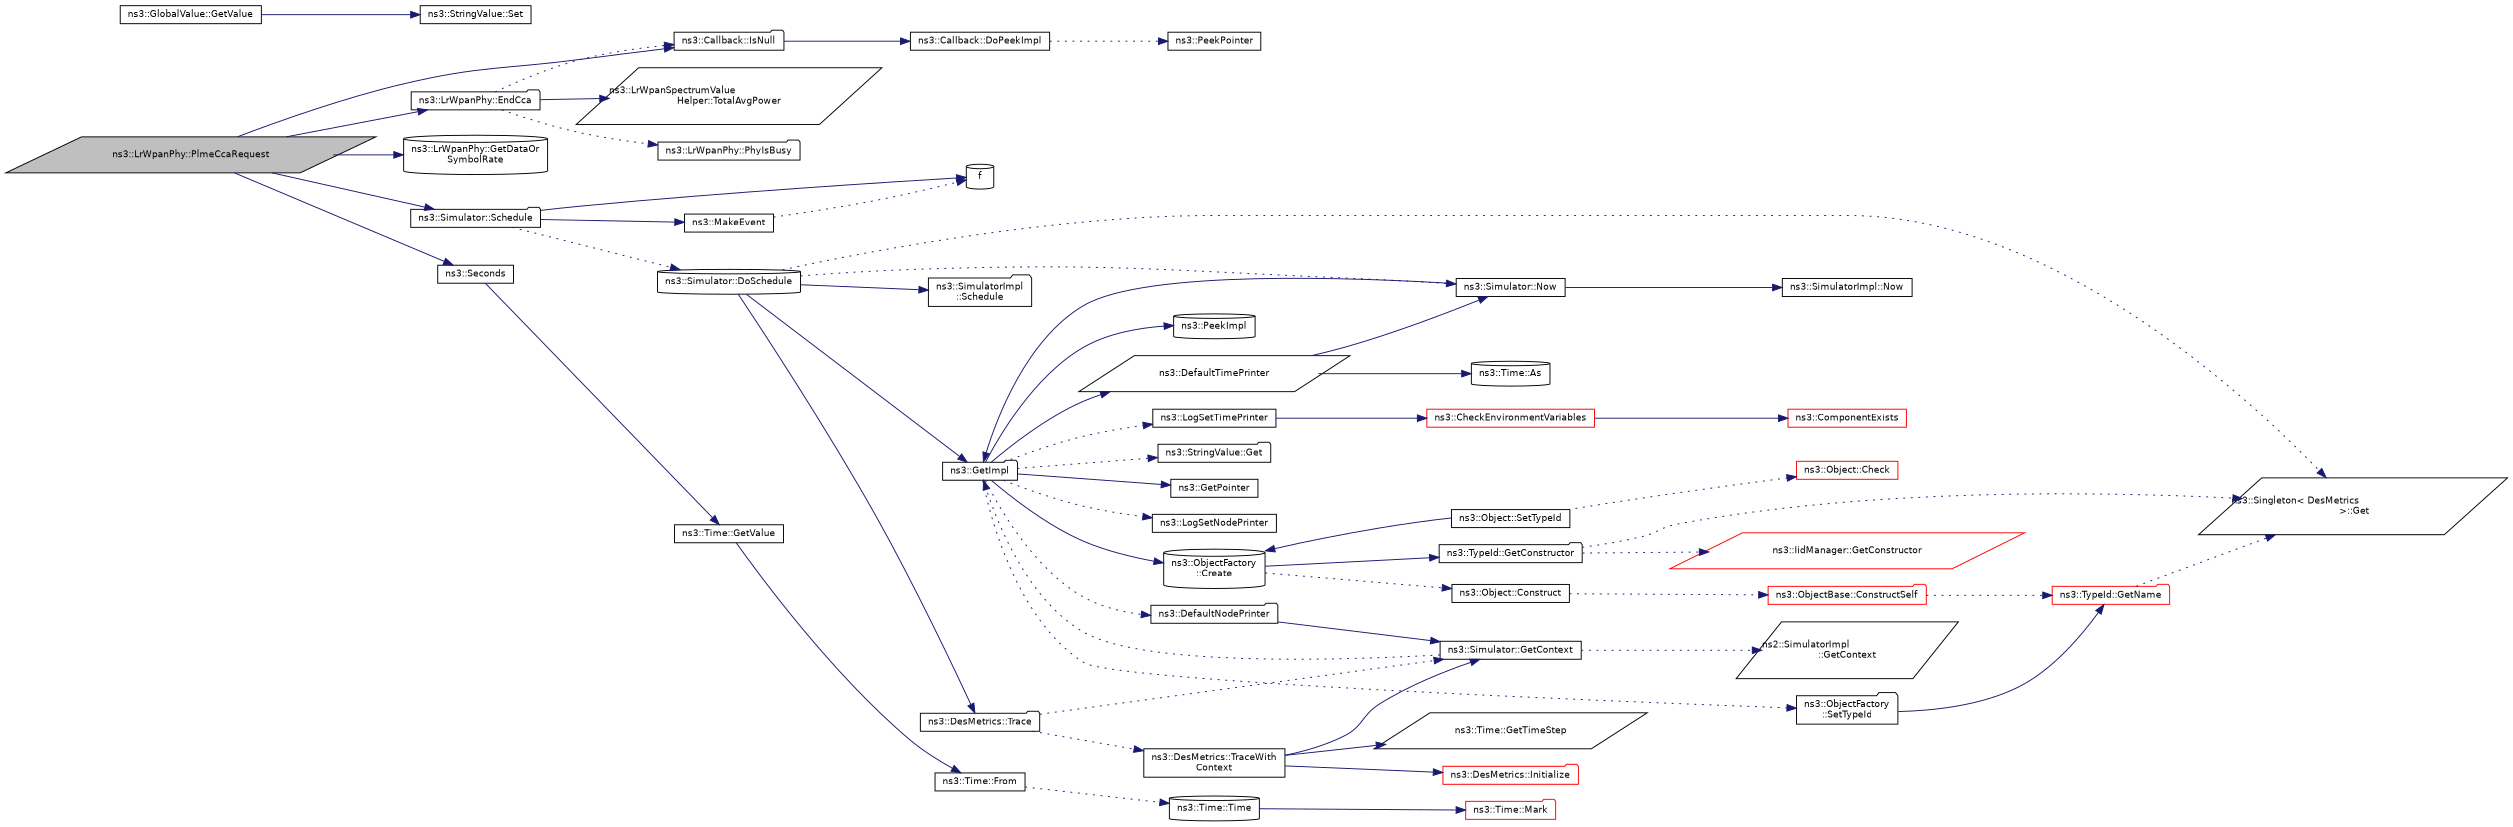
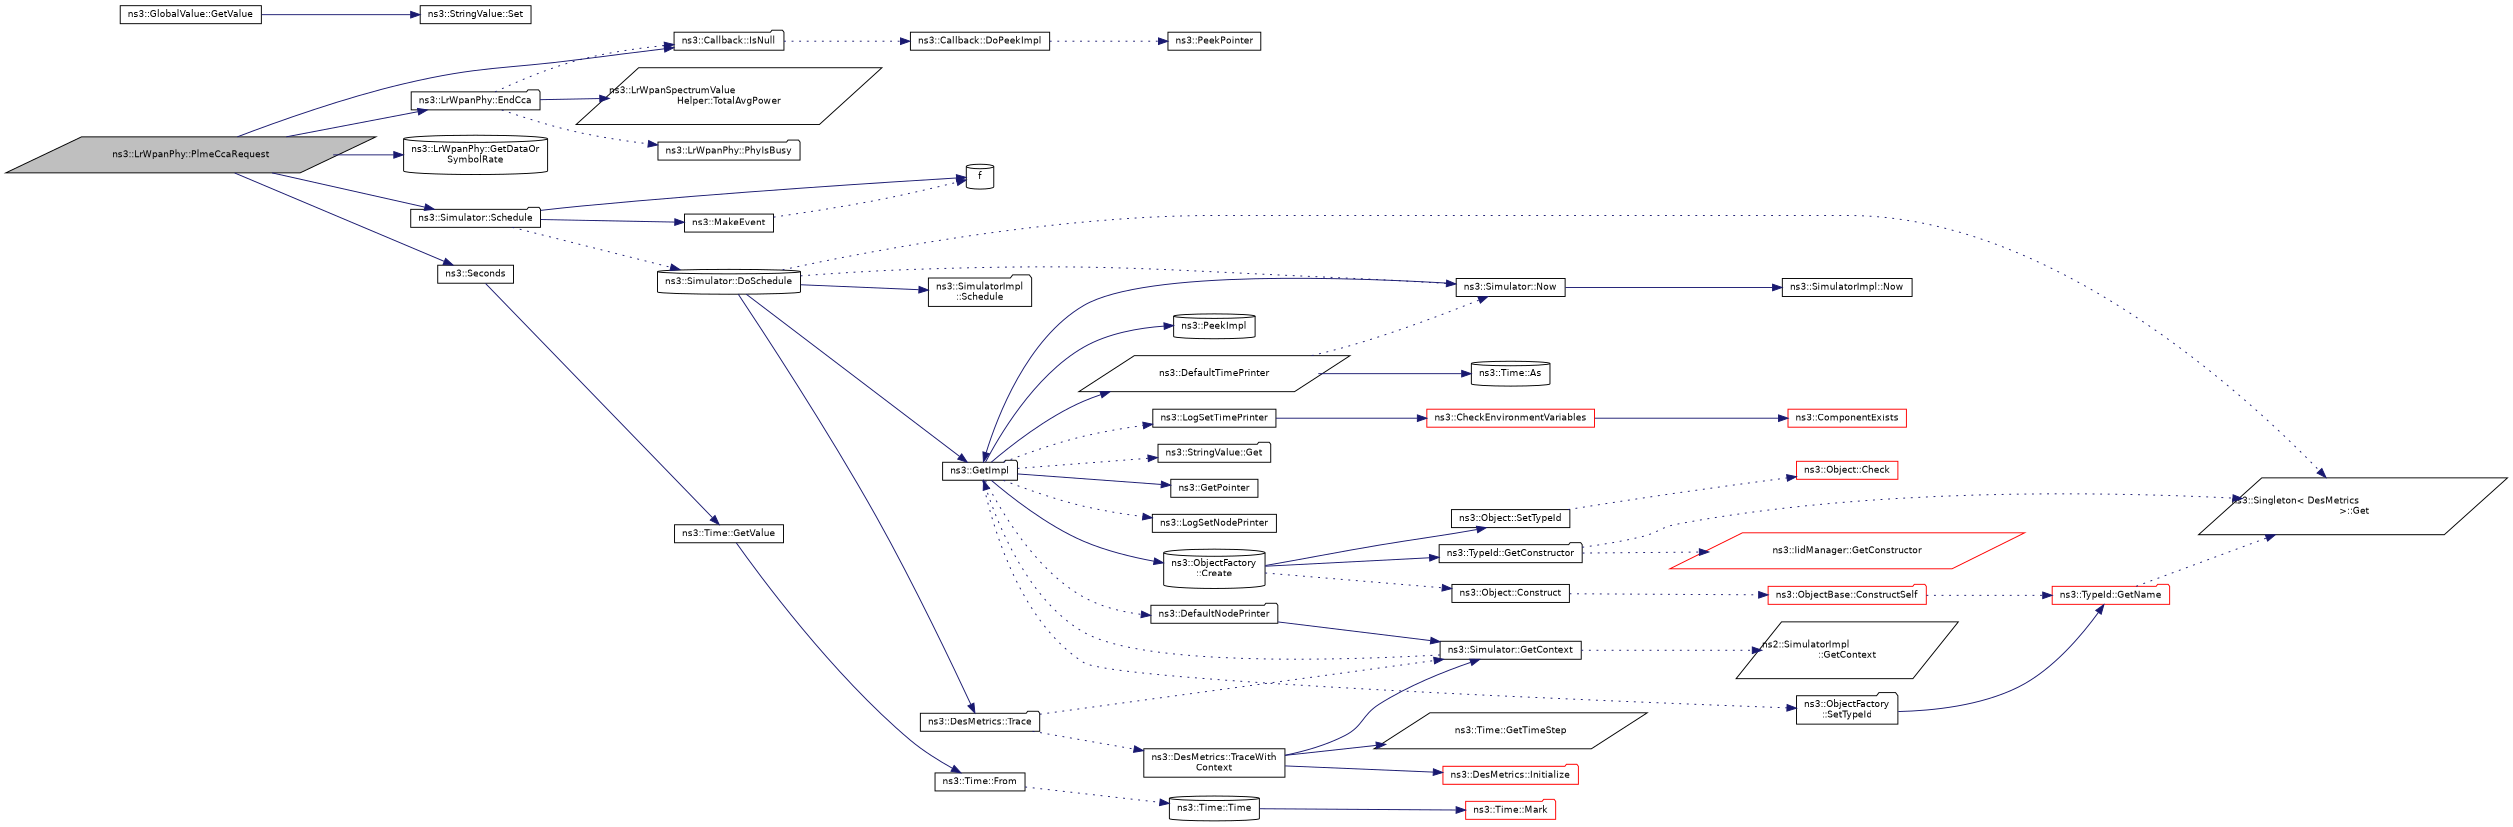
  digraph {
    rankdir=LR
    node [color=black fillcolor=white fontname=Helvetica fontsize=10 shape=box style=filled]
    edge [color=midnightblue fontname=Helvetica fontsize=10 labelfontname=Helvetica labelfontsize=10 style=solid]
    n1 [fillcolor=grey75 fontcolor=black height=0.2 label="ns3::LrWpanPhy::PlmeCcaRequest" shape=parallelogram width=0.4]
    n2 [height=0.2 label="ns3::LrWpanPhy::EndCca" shape=folder width=0.4]
    n3 [height=0.2 label="ns3::Callback::IsNull" shape=folder width=0.4]
    n4 [height=0.2 label="ns3::LrWpanPhy::GetDataOr\lSymbolRate" shape=cylinder width=0.4]
    n5 [height=0.2 label="ns3::Simulator::Schedule" shape=folder width=0.4]
    n6 [height=0.2 label="ns3::Seconds" width=0.4]
    n7 [height=0.2 label="ns3::LrWpanPhy::PhyIsBusy" shape=folder width=0.4]
    n8 [height=0.2 label="ns3::LrWpanSpectrumValue\lHelper::TotalAvgPower" shape=parallelogram width=0.4]
    n9 [height=0.2 label="ns3::Callback::DoPeekImpl" width=0.4]
    n10 [height=0.2 label="ns3::Simulator::DoSchedule" shape=cylinder width=0.4]
    n11 [height=0.2 label=f shape=cylinder width=0.4]
    n12 [height=0.2 label="ns3::MakeEvent" width=0.4]
    n13 [height=0.2 label="ns3::Time::GetValue" width=0.4]
    n14 [height=0.2 label="ns3::PeekPointer" width=0.4]
    n15 [height=0.2 label="ns3::Singleton\< DesMetrics\l \>::Get" shape=parallelogram width=0.4]
    n16 [height=0.2 label="ns3::GetImpl" shape=folder width=0.4]
    n17 [height=0.2 label="ns3::Simulator::Now" width=0.4]
    n18 [height=0.2 label="ns3::SimulatorImpl\l::Schedule" shape=folder width=0.4]
    n19 [height=0.2 label="ns3::DesMetrics::Trace" shape=folder width=0.4]
    n20 [height=0.2 label="ns3::ObjectFactory\l::Create" shape=cylinder width=0.4]
    n21 [height=0.2 label="ns3::DefaultNodePrinter" shape=folder width=0.4]
    n22 [height=0.2 label="ns3::DefaultTimePrinter" shape=parallelogram width=0.4]
    n23 [height=0.2 label="ns3::StringValue::Get" shape=folder width=0.4]
    n24 [height=0.2 label="ns3::GetPointer" width=0.4]
    n25 [height=0.2 label="ns3::LogSetNodePrinter" width=0.4]
    n26 [height=0.2 label="ns3::LogSetTimePrinter" width=0.4]
    n27 [height=0.2 label="ns3::PeekImpl" shape=cylinder width=0.4]
    n28 [height=0.2 label="ns3::ObjectFactory\l::SetTypeId" shape=folder width=0.4]
    n29 [height=0.2 label="ns3::SimulatorImpl::Now" width=0.4]
    n30 [height=0.2 label="ns3::Simulator::GetContext" width=0.4]
    n31 [height=0.2 label="ns3::DesMetrics::TraceWith\lContext" width=0.4]
    n32 [height=0.2 label="ns3::Object::Construct" width=0.4]
    n33 [height=0.2 label="ns3::TypeId::GetConstructor" shape=folder width=0.4]
    n34 [height=0.2 label="ns3::Object::SetTypeId" width=0.4]
    n35 [height=0.2 label="ns3::Time::As" shape=cylinder width=0.4]
    n36 [height=0.2 label="ns3::GlobalValue::GetValue" width=0.4]
    n37 [height=0.2 label="ns3::StringValue::Set" width=0.4]
    n38 [color=red height=0.2 label="ns3::CheckEnvironmentVariables" width=0.4]
    n39 [color=red height=0.2 label="ns3::TypeId::GetName" shape=folder width=0.4]
    n40 [color=red height=0.2 label="ns3::ObjectBase::ConstructSelf" shape=folder width=0.4]
    n41 [color=red height=0.2 label="ns3::IidManager::GetConstructor" shape=parallelogram width=0.4]
    n42 [color=red height=0.2 label="ns3::Object::Check" width=0.4]
    n43 [height=0.2 label="ns2::SimulatorImpl\l::GetContext" shape=parallelogram width=0.4]
    n44 [color=red height=0.2 label="ns3::ComponentExists" width=0.4]
    n45 [height=0.2 label="ns3::Time::GetTimeStep" shape=parallelogram width=0.4]
    n46 [color=red height=0.2 label="ns3::DesMetrics::Initialize" shape=folder width=0.4]
    n47 [height=0.2 label="ns3::Time::From" width=0.4]
    n48 [height=0.2 label="ns3::Time::Time" shape=cylinder width=0.4]
    n49 [color=red height=0.2 label="ns3::Time::Mark" shape=folder width=0.4]
    n1 -> n2
    n1 -> n3
    n1 -> n4
    n1 -> n5
    n1 -> n6
    n2 -> n3 [style=dotted]
    n2 -> n7 [style=dotted]
    n2 -> n8
-   n3 -> n9
+   n3 -> n9 [style=dotted]
    n5 -> n10 [style=dotted]
    n5 -> n11
    n5 -> n12
    n6 -> n13
    n9 -> n14 [style=dotted]
    n10 -> n15 [style=dotted]
    n10 -> n16
    n10 -> n17 [style=dotted]
    n10 -> n18
    n10 -> n19
    n12 -> n11 [style=dotted]
    n13 -> n47
    n16 -> n20
    n16 -> n21 [style=dotted]
    n16 -> n22
    n16 -> n23 [style=dotted]
    n16 -> n24
    n16 -> n25 [style=dotted]
    n16 -> n26 [style=dotted]
    n16 -> n27
    n16 -> n28 [style=dotted]
    n17 -> n16
    n17 -> n29
    n19 -> n30 [style=dotted]
    n19 -> n31 [style=dotted]
    n20 -> n32 [style=dotted]
    n20 -> n33
-   n34 -> n20
+   n20 -> n34
    n21 -> n30
-   n22 -> n17
+   n22 -> n17 [style=dotted]
    n22 -> n35
    n26 -> n38
    n28 -> n39
    n30 -> n16 [style=dotted]
    n30 -> n43 [style=dotted]
    n31 -> n30
    n31 -> n45
    n31 -> n46
    n32 -> n40 [style=dotted]
    n33 -> n15 [style=dotted]
    n33 -> n41 [style=dotted]
    n34 -> n42 [style=dotted]
    n36 -> n37
    n38 -> n44
    n39 -> n15 [style=dotted]
    n40 -> n39 [style=dotted]
    n47 -> n48 [style=dotted]
    n48 -> n49
  }
